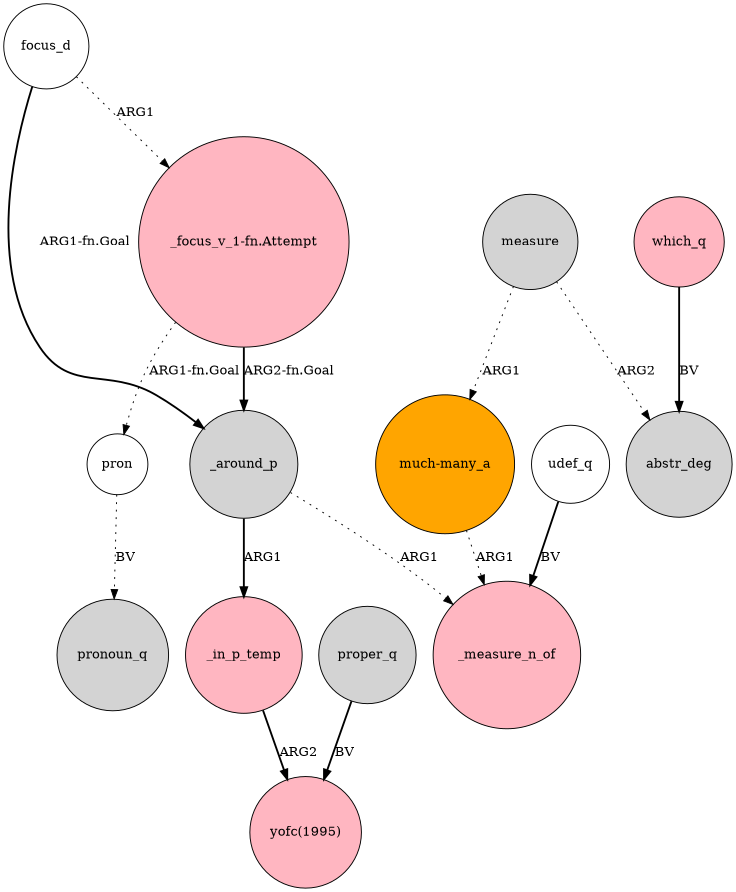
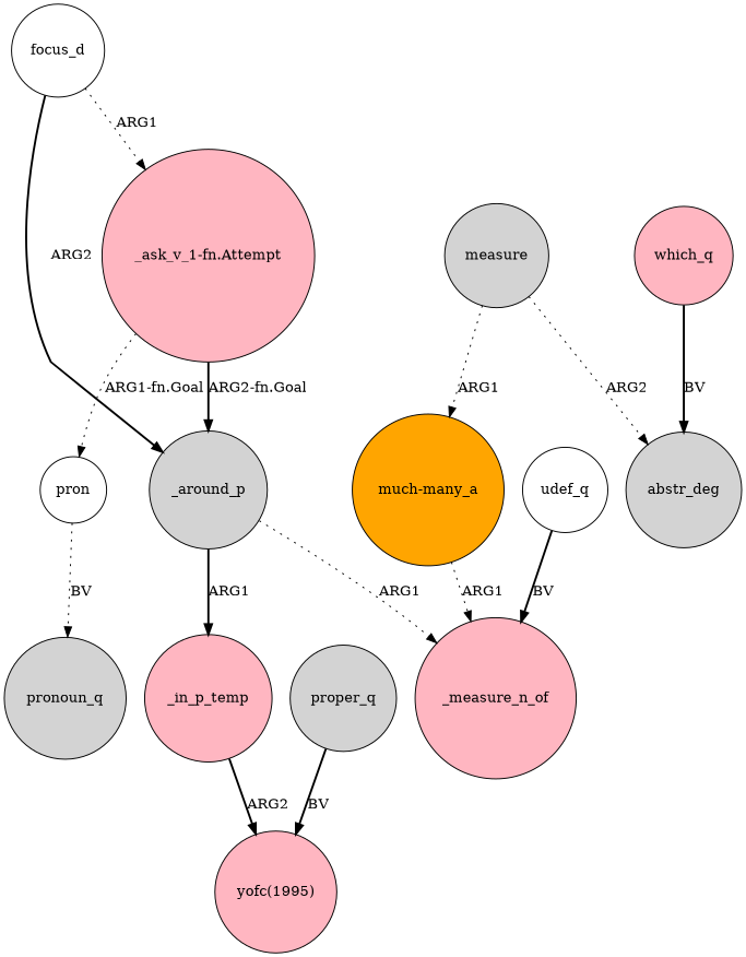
  digraph {
    fontname="DejaVu Serif"
    node [fillcolor=lightgrey fontname="DejaVu Serif" shape=circle style=filled]
    edge [fontname="DejaVu Serif" style=bold]
    focus_d [fillcolor=white]
    _around_p
-   "_ask_v_1-fn.Attempt" [fillcolor=lightpink label="_focus_v_1-fn.Attempt"]
+   "_ask_v_1-fn.Attempt" [fillcolor=lightpink]
    n4 [fillcolor=lightpink label=_measure_n_of]
    _in_p_temp [fillcolor=lightpink]
    pron [fillcolor=white]
    "much-many_a" [fillcolor=orange]
    measure
    abstr_deg
    which_q [fillcolor=lightpink]
    "yofc(1995)" [fillcolor=lightpink]
    pronoun_q
    udef_q [fillcolor=white]
    proper_q
-   focus_d -> _around_p [label="ARG1-fn.Goal"]
+   focus_d -> _around_p [label=ARG2]
    focus_d -> "_ask_v_1-fn.Attempt" [label=ARG1 style=dotted]
    _around_p -> n4 [label=ARG1 style=dotted]
    _around_p -> _in_p_temp [label=ARG1]
    "_ask_v_1-fn.Attempt" -> _around_p [label="ARG2-fn.Goal"]
    "_ask_v_1-fn.Attempt" -> pron [label="ARG1-fn.Goal" style=dotted]
    _in_p_temp -> "yofc(1995)" [label=ARG2]
    pron -> pronoun_q [label=BV style=dotted]
    "much-many_a" -> n4 [label=ARG1 style=dotted]
    measure -> "much-many_a" [label=ARG1 style=dotted]
    measure -> abstr_deg [label=ARG2 style=dotted]
    which_q -> abstr_deg [label=BV]
    udef_q -> n4 [label=BV]
    proper_q -> "yofc(1995)" [label=BV]
  }
